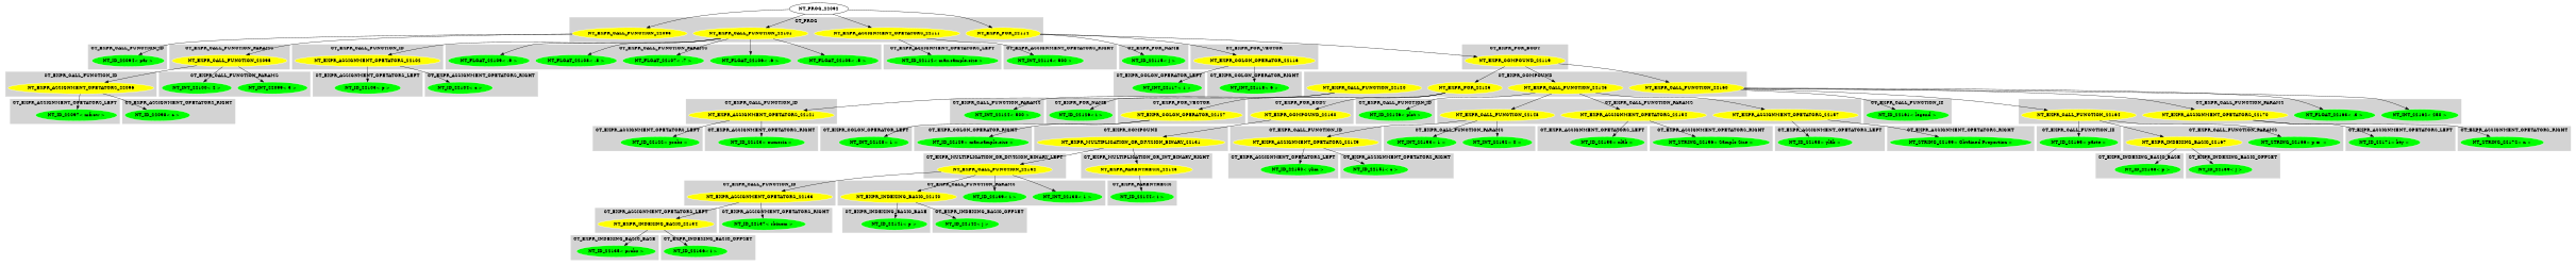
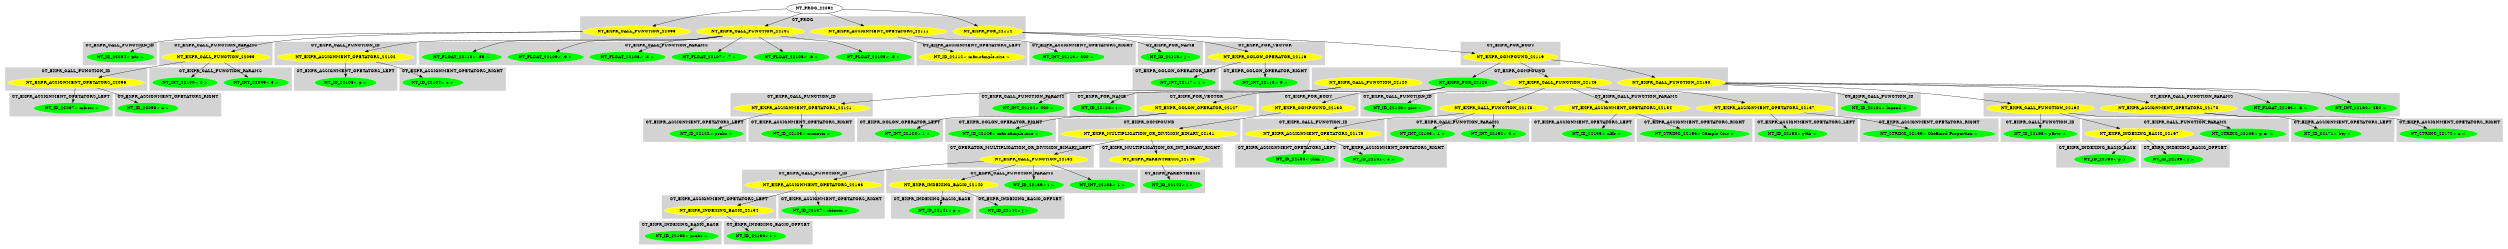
  digraph {
    node [color=white fillcolor=green style=filled]
    NT_EXPR_CALL_FUNCTION_22093 [fillcolor=yellow]
    NT_EXPR_CALL_FUNCTION_22101 [fillcolor=yellow]
    NT_EXPR_ASSIGNMENT_OPETATORS_22111 [fillcolor=yellow]
    NT_EXPR_FOR_22114 [fillcolor=yellow]
    "NT_ID_22094< par >"
    NT_EXPR_CALL_FUNCTION_22095 [fillcolor=yellow]
    NT_EXPR_ASSIGNMENT_OPETATORS_22096 [fillcolor=yellow]
    "NT_INT_22099< 3 >"
    "NT_INT_22100< 2 >"
    "NT_ID_22097< mfrow >"
    "NT_ID_22098< c >"
    NT_EXPR_ASSIGNMENT_OPETATORS_22102 [fillcolor=yellow]
    "NT_FLOAT_22105< .5 >"
    "NT_FLOAT_22106< .6 >"
    "NT_FLOAT_22107< .7 >"
    "NT_FLOAT_22108< .8 >"
    "NT_FLOAT_22109< .9 >"
+   "NT_FLOAT_22110< .95 >"
    "NT_ID_22103< p >"
    "NT_ID_22104< c >"
-   "NT_ID_22112< max.sample.size >"
+   "NT_ID_22112< max.sample.size >" [fillcolor=yellow]
    "NT_INT_22113< 500 >"
    "NT_ID_22115< j >"
    NT_EXPR_COLON_OPERATOR_22116 [fillcolor=yellow]
    NT_EXPR_COMPOUND_22119 [fillcolor=yellow]
    "NT_INT_22117< 1 >"
    "NT_INT_22118< 6 >"
    NT_EXPR_CALL_FUNCTION_22120 [fillcolor=yellow]
-   NT_EXPR_FOR_22125 [fillcolor=yellow]
+   NT_EXPR_FOR_22125
    NT_EXPR_CALL_FUNCTION_22145 [fillcolor=yellow]
    NT_EXPR_CALL_FUNCTION_22160 [fillcolor=yellow]
    NT_EXPR_ASSIGNMENT_OPETATORS_22121 [fillcolor=yellow]
    "NT_INT_22124< 500 >"
    "NT_ID_22122< probs >"
    "NT_ID_22123< numeric >"
    "NT_ID_22126< i >"
    NT_EXPR_COLON_OPERATOR_22127 [fillcolor=yellow]
    NT_EXPR_COMPOUND_22130 [fillcolor=yellow]
    "NT_INT_22128< 1 >"
    "NT_ID_22129< max.sample.size >"
    NT_EXPR_MULTIPLICATION_OR_DIVISION_BINARY_22131 [fillcolor=yellow]
    NT_EXPR_CALL_FUNCTION_22132 [fillcolor=yellow]
    NT_EXPR_PARENTHESIS_22143 [fillcolor=yellow]
    NT_EXPR_ASSIGNMENT_OPETATORS_22133 [fillcolor=yellow]
    "NT_INT_22138< 1 >"
    "NT_ID_22139< i >"
    NT_EXPR_INDEXING_BASIC_22140 [fillcolor=yellow]
    NT_EXPR_INDEXING_BASIC_22134 [fillcolor=yellow]
    "NT_ID_22137< rbinom >"
    "NT_ID_22135< probs >"
    "NT_ID_22136< i >"
    "NT_ID_22141< p >"
    "NT_ID_22142< j >"
    "NT_ID_22144< i >"
    "NT_ID_22146< plot >"
    NT_EXPR_CALL_FUNCTION_22148 [fillcolor=yellow]
    NT_EXPR_ASSIGNMENT_OPETATORS_22154 [fillcolor=yellow]
    NT_EXPR_ASSIGNMENT_OPETATORS_22157 [fillcolor=yellow]
    NT_EXPR_ASSIGNMENT_OPETATORS_22149 [fillcolor=yellow]
    "NT_INT_22152< 0 >"
    "NT_INT_22153< 1 >"
    "NT_ID_22150< ylim >"
    "NT_ID_22151< c >"
    "NT_ID_22155< xlab >"
    "NT_STRING_22156< Sample Size >"
    "NT_ID_22158< ylab >"
    "NT_STRING_22159< Obtained Proportion >"
    "NT_ID_22161< legend >"
    "NT_INT_22162< 250 >"
    "NT_FLOAT_22163< .3 >"
    NT_EXPR_CALL_FUNCTION_22164 [fillcolor=yellow]
    NT_EXPR_ASSIGNMENT_OPETATORS_22170 [fillcolor=yellow]
    "NT_ID_22165< paste >"
    "NT_STRING_22166< p =  >"
    NT_EXPR_INDEXING_BASIC_22167 [fillcolor=yellow]
    "NT_ID_22168< p >"
    "NT_ID_22169< j >"
    "NT_ID_22171< bty >"
    "NT_STRING_22172< n >"
    NT_PROG_22092 [color="" fillcolor="" style=""]
    subgraph cluster_1 {
      color=lightgrey
      label=CT_PROG
      style=filled
      NT_EXPR_CALL_FUNCTION_22093
      NT_EXPR_CALL_FUNCTION_22101
      NT_EXPR_ASSIGNMENT_OPETATORS_22111
      NT_EXPR_FOR_22114
    }
    subgraph cluster_2 {
      color=lightgrey
      label=CT_EXPR_CALL_FUNCTION_ID
      style=filled
      "NT_ID_22094< par >"
    }
    subgraph cluster_3 {
      color=lightgrey
      label=CT_EXPR_CALL_FUNCTION_PARAMS
      style=filled
      NT_EXPR_CALL_FUNCTION_22095
    }
    subgraph cluster_4 {
      color=lightgrey
      label=CT_EXPR_CALL_FUNCTION_ID
      style=filled
      NT_EXPR_ASSIGNMENT_OPETATORS_22096
    }
    subgraph cluster_5 {
      color=lightgrey
      label=CT_EXPR_CALL_FUNCTION_PARAMS
      style=filled
      "NT_INT_22099< 3 >"
      "NT_INT_22100< 2 >"
    }
    subgraph cluster_6 {
      color=lightgrey
      label=CT_EXPR_ASSIGNMENT_OPETATORS_LEFT
      style=filled
      "NT_ID_22097< mfrow >"
    }
    subgraph cluster_7 {
      color=lightgrey
      label=CT_EXPR_ASSIGNMENT_OPETATORS_RIGHT
      style=filled
      "NT_ID_22098< c >"
    }
    subgraph cluster_8 {
      color=lightgrey
      label=CT_EXPR_CALL_FUNCTION_ID
      style=filled
      NT_EXPR_ASSIGNMENT_OPETATORS_22102
    }
    subgraph cluster_9 {
      color=lightgrey
      label=CT_EXPR_CALL_FUNCTION_PARAMS
      style=filled
      "NT_FLOAT_22105< .5 >"
      "NT_FLOAT_22106< .6 >"
      "NT_FLOAT_22107< .7 >"
      "NT_FLOAT_22108< .8 >"
      "NT_FLOAT_22109< .9 >"
+     "NT_FLOAT_22110< .95 >"
    }
    subgraph cluster_10 {
      color=lightgrey
      label=CT_EXPR_ASSIGNMENT_OPETATORS_LEFT
      style=filled
      "NT_ID_22103< p >"
    }
    subgraph cluster_11 {
      color=lightgrey
      label=CT_EXPR_ASSIGNMENT_OPETATORS_RIGHT
      style=filled
      "NT_ID_22104< c >"
    }
    subgraph cluster_12 {
      color=lightgrey
      label=CT_EXPR_ASSIGNMENT_OPETATORS_LEFT
      style=filled
      "NT_ID_22112< max.sample.size >"
    }
    subgraph cluster_13 {
      color=lightgrey
      label=CT_EXPR_ASSIGNMENT_OPETATORS_RIGHT
      style=filled
      "NT_INT_22113< 500 >"
    }
    subgraph cluster_14 {
      color=lightgrey
      label=CT_EXPR_FOR_NAME
      style=filled
      "NT_ID_22115< j >"
    }
    subgraph cluster_15 {
      color=lightgrey
      label=CT_EXPR_FOR_VECTOR
      style=filled
      NT_EXPR_COLON_OPERATOR_22116
    }
    subgraph cluster_16 {
      color=lightgrey
      label=CT_EXPR_FOR_BODY
      style=filled
      NT_EXPR_COMPOUND_22119
    }
    subgraph cluster_17 {
      color=lightgrey
      label=CT_EXPR_COLON_OPERATOR_LEFT
      style=filled
      "NT_INT_22117< 1 >"
    }
    subgraph cluster_18 {
      color=lightgrey
      label=CT_EXPR_COLON_OPERATOR_RIGHT
      style=filled
      "NT_INT_22118< 6 >"
    }
    subgraph cluster_19 {
      color=lightgrey
      label=CT_EXPR_COMPOUND
      style=filled
      NT_EXPR_CALL_FUNCTION_22120
      NT_EXPR_FOR_22125
      NT_EXPR_CALL_FUNCTION_22145
      NT_EXPR_CALL_FUNCTION_22160
    }
    subgraph cluster_20 {
      color=lightgrey
      label=CT_EXPR_CALL_FUNCTION_ID
      style=filled
      NT_EXPR_ASSIGNMENT_OPETATORS_22121
    }
    subgraph cluster_21 {
      color=lightgrey
      label=CT_EXPR_CALL_FUNCTION_PARAMS
      style=filled
      "NT_INT_22124< 500 >"
    }
    subgraph cluster_22 {
      color=lightgrey
      label=CT_EXPR_ASSIGNMENT_OPETATORS_LEFT
      style=filled
      "NT_ID_22122< probs >"
    }
    subgraph cluster_23 {
      color=lightgrey
      label=CT_EXPR_ASSIGNMENT_OPETATORS_RIGHT
      style=filled
      "NT_ID_22123< numeric >"
    }
    subgraph cluster_24 {
      color=lightgrey
      label=CT_EXPR_FOR_NAME
      style=filled
      "NT_ID_22126< i >"
    }
    subgraph cluster_25 {
      color=lightgrey
      label=CT_EXPR_FOR_VECTOR
      style=filled
      NT_EXPR_COLON_OPERATOR_22127
    }
    subgraph cluster_26 {
      color=lightgrey
      label=CT_EXPR_FOR_BODY
      style=filled
      NT_EXPR_COMPOUND_22130
    }
    subgraph cluster_27 {
      color=lightgrey
      label=CT_EXPR_COLON_OPERATOR_LEFT
      style=filled
      "NT_INT_22128< 1 >"
    }
    subgraph cluster_28 {
      color=lightgrey
      label=CT_EXPR_COLON_OPERATOR_RIGHT
      style=filled
      "NT_ID_22129< max.sample.size >"
    }
    subgraph cluster_29 {
      color=lightgrey
      label=CT_EXPR_COMPOUND
      style=filled
      NT_EXPR_MULTIPLICATION_OR_DIVISION_BINARY_22131
    }
    subgraph cluster_30 {
      color=lightgrey
-     label=CT_EXPR_MULTIPLICATION_OR_DIVISION_BINARY_LEFT
+     label=CT_OPERATOR_MULTIPLICATION_OR_DIVISION_BINARY_LEFT
      style=filled
      NT_EXPR_CALL_FUNCTION_22132
    }
    subgraph cluster_31 {
      color=lightgrey
      label=CT_EXPR_MULTIPLICATION_OR_INT_BINARY_RIGHT
      style=filled
      NT_EXPR_PARENTHESIS_22143
    }
    subgraph cluster_32 {
      color=lightgrey
      label=CT_EXPR_CALL_FUNCTION_ID
      style=filled
      NT_EXPR_ASSIGNMENT_OPETATORS_22133
    }
    subgraph cluster_33 {
      color=lightgrey
      label=CT_EXPR_CALL_FUNCTION_PARAMS
      style=filled
      "NT_INT_22138< 1 >"
      "NT_ID_22139< i >"
      NT_EXPR_INDEXING_BASIC_22140
    }
    subgraph cluster_34 {
      color=lightgrey
      label=CT_EXPR_ASSIGNMENT_OPETATORS_LEFT
      style=filled
      NT_EXPR_INDEXING_BASIC_22134
    }
    subgraph cluster_35 {
      color=lightgrey
      label=CT_EXPR_ASSIGNMENT_OPETATORS_RIGHT
      style=filled
      "NT_ID_22137< rbinom >"
    }
    subgraph cluster_36 {
      color=lightgrey
      label=CT_EXPR_INDEXING_BASIC_BASE
      style=filled
      "NT_ID_22135< probs >"
    }
    subgraph cluster_37 {
      color=lightgrey
      label=CT_EXPR_INDEXING_BASIC_OFFSET
      style=filled
      "NT_ID_22136< i >"
    }
    subgraph cluster_38 {
      color=lightgrey
      label=CT_EXPR_INDEXING_BASIC_BASE
      style=filled
      "NT_ID_22141< p >"
    }
    subgraph cluster_39 {
      color=lightgrey
      label=CT_EXPR_INDEXING_BASIC_OFFSET
      style=filled
      "NT_ID_22142< j >"
    }
    subgraph cluster_40 {
      color=lightgrey
      label=CT_EXPR_PARENTHESIS
      style=filled
      "NT_ID_22144< i >"
    }
    subgraph cluster_41 {
      color=lightgrey
      label=CT_EXPR_CALL_FUNCTION_ID
      style=filled
      "NT_ID_22146< plot >"
    }
    subgraph cluster_42 {
      color=lightgrey
      label=CT_EXPR_CALL_FUNCTION_PARAMS
      style=filled
      NT_EXPR_CALL_FUNCTION_22148
      NT_EXPR_ASSIGNMENT_OPETATORS_22154
      NT_EXPR_ASSIGNMENT_OPETATORS_22157
    }
    subgraph cluster_43 {
      color=lightgrey
      label=CT_EXPR_CALL_FUNCTION_ID
      style=filled
      NT_EXPR_ASSIGNMENT_OPETATORS_22149
    }
    subgraph cluster_44 {
      color=lightgrey
      label=CT_EXPR_CALL_FUNCTION_PARAMS
      style=filled
      "NT_INT_22152< 0 >"
      "NT_INT_22153< 1 >"
    }
    subgraph cluster_45 {
      color=lightgrey
      label=CT_EXPR_ASSIGNMENT_OPETATORS_LEFT
      style=filled
      "NT_ID_22150< ylim >"
    }
    subgraph cluster_46 {
      color=lightgrey
      label=CT_EXPR_ASSIGNMENT_OPETATORS_RIGHT
      style=filled
      "NT_ID_22151< c >"
    }
    subgraph cluster_47 {
      color=lightgrey
      label=CT_EXPR_ASSIGNMENT_OPETATORS_LEFT
      style=filled
      "NT_ID_22155< xlab >"
    }
    subgraph cluster_48 {
      color=lightgrey
      label=CT_EXPR_ASSIGNMENT_OPETATORS_RIGHT
      style=filled
      "NT_STRING_22156< Sample Size >"
    }
    subgraph cluster_49 {
      color=lightgrey
      label=CT_EXPR_ASSIGNMENT_OPETATORS_LEFT
      style=filled
      "NT_ID_22158< ylab >"
    }
    subgraph cluster_50 {
      color=lightgrey
      label=CT_EXPR_ASSIGNMENT_OPETATORS_RIGHT
      style=filled
      "NT_STRING_22159< Obtained Proportion >"
    }
    subgraph cluster_51 {
      color=lightgrey
      label=CT_EXPR_CALL_FUNCTION_ID
      style=filled
      "NT_ID_22161< legend >"
    }
    subgraph cluster_52 {
      color=lightgrey
      label=CT_EXPR_CALL_FUNCTION_PARAMS
      style=filled
      "NT_INT_22162< 250 >"
      "NT_FLOAT_22163< .3 >"
      NT_EXPR_CALL_FUNCTION_22164
      NT_EXPR_ASSIGNMENT_OPETATORS_22170
    }
    subgraph cluster_53 {
      color=lightgrey
      label=CT_EXPR_CALL_FUNCTION_ID
      style=filled
      "NT_ID_22165< paste >"
    }
    subgraph cluster_54 {
      color=lightgrey
      label=CT_EXPR_CALL_FUNCTION_PARAMS
      style=filled
      "NT_STRING_22166< p =  >"
      NT_EXPR_INDEXING_BASIC_22167
    }
    subgraph cluster_55 {
      color=lightgrey
      label=CT_EXPR_INDEXING_BASIC_BASE
      style=filled
      "NT_ID_22168< p >"
    }
    subgraph cluster_56 {
      color=lightgrey
      label=CT_EXPR_INDEXING_BASIC_OFFSET
      style=filled
      "NT_ID_22169< j >"
    }
    subgraph cluster_57 {
      color=lightgrey
      label=CT_EXPR_ASSIGNMENT_OPETATORS_LEFT
      style=filled
      "NT_ID_22171< bty >"
    }
    subgraph cluster_58 {
      color=lightgrey
      label=CT_EXPR_ASSIGNMENT_OPETATORS_RIGHT
      style=filled
      "NT_STRING_22172< n >"
    }
    NT_EXPR_CALL_FUNCTION_22093 -> "NT_ID_22094< par >"
    NT_EXPR_CALL_FUNCTION_22093 -> NT_EXPR_CALL_FUNCTION_22095
    NT_EXPR_CALL_FUNCTION_22101 -> NT_EXPR_ASSIGNMENT_OPETATORS_22102
    NT_EXPR_CALL_FUNCTION_22101 -> "NT_FLOAT_22105< .5 >"
    NT_EXPR_CALL_FUNCTION_22101 -> "NT_FLOAT_22106< .6 >"
    NT_EXPR_CALL_FUNCTION_22101 -> "NT_FLOAT_22107< .7 >"
    NT_EXPR_CALL_FUNCTION_22101 -> "NT_FLOAT_22108< .8 >"
    NT_EXPR_CALL_FUNCTION_22101 -> "NT_FLOAT_22109< .9 >"
+   NT_EXPR_CALL_FUNCTION_22101 -> "NT_FLOAT_22110< .95 >"
    NT_EXPR_ASSIGNMENT_OPETATORS_22111 -> "NT_ID_22112< max.sample.size >"
    NT_EXPR_ASSIGNMENT_OPETATORS_22111 -> "NT_INT_22113< 500 >"
    NT_EXPR_FOR_22114 -> "NT_ID_22115< j >"
    NT_EXPR_FOR_22114 -> NT_EXPR_COLON_OPERATOR_22116
    NT_EXPR_FOR_22114 -> NT_EXPR_COMPOUND_22119
    NT_EXPR_CALL_FUNCTION_22095 -> NT_EXPR_ASSIGNMENT_OPETATORS_22096
    NT_EXPR_CALL_FUNCTION_22095 -> "NT_INT_22099< 3 >"
    NT_EXPR_CALL_FUNCTION_22095 -> "NT_INT_22100< 2 >"
    NT_EXPR_ASSIGNMENT_OPETATORS_22096 -> "NT_ID_22097< mfrow >"
    NT_EXPR_ASSIGNMENT_OPETATORS_22096 -> "NT_ID_22098< c >"
    NT_EXPR_ASSIGNMENT_OPETATORS_22102 -> "NT_ID_22103< p >"
    NT_EXPR_ASSIGNMENT_OPETATORS_22102 -> "NT_ID_22104< c >"
    NT_EXPR_COLON_OPERATOR_22116 -> "NT_INT_22117< 1 >"
    NT_EXPR_COLON_OPERATOR_22116 -> "NT_INT_22118< 6 >"
    NT_EXPR_COMPOUND_22119 -> NT_EXPR_FOR_22125
    NT_EXPR_COMPOUND_22119 -> NT_EXPR_CALL_FUNCTION_22145
    NT_EXPR_COMPOUND_22119 -> NT_EXPR_CALL_FUNCTION_22160
    NT_EXPR_CALL_FUNCTION_22120 -> NT_EXPR_ASSIGNMENT_OPETATORS_22121
    NT_EXPR_CALL_FUNCTION_22120 -> "NT_INT_22124< 500 >"
    NT_EXPR_FOR_22125 -> "NT_ID_22126< i >"
    NT_EXPR_FOR_22125 -> NT_EXPR_COLON_OPERATOR_22127
    NT_EXPR_FOR_22125 -> NT_EXPR_COMPOUND_22130
    NT_EXPR_CALL_FUNCTION_22145 -> "NT_ID_22146< plot >"
    NT_EXPR_CALL_FUNCTION_22145 -> NT_EXPR_CALL_FUNCTION_22148
    NT_EXPR_CALL_FUNCTION_22145 -> NT_EXPR_ASSIGNMENT_OPETATORS_22154
    NT_EXPR_CALL_FUNCTION_22145 -> NT_EXPR_ASSIGNMENT_OPETATORS_22157
    NT_EXPR_CALL_FUNCTION_22160 -> "NT_ID_22161< legend >"
    NT_EXPR_CALL_FUNCTION_22160 -> "NT_INT_22162< 250 >"
    NT_EXPR_CALL_FUNCTION_22160 -> "NT_FLOAT_22163< .3 >"
    NT_EXPR_CALL_FUNCTION_22160 -> NT_EXPR_CALL_FUNCTION_22164
    NT_EXPR_CALL_FUNCTION_22160 -> NT_EXPR_ASSIGNMENT_OPETATORS_22170
    NT_EXPR_ASSIGNMENT_OPETATORS_22121 -> "NT_ID_22122< probs >"
    NT_EXPR_ASSIGNMENT_OPETATORS_22121 -> "NT_ID_22123< numeric >"
    NT_EXPR_COLON_OPERATOR_22127 -> "NT_INT_22128< 1 >"
    NT_EXPR_COLON_OPERATOR_22127 -> "NT_ID_22129< max.sample.size >"
    NT_EXPR_COMPOUND_22130 -> NT_EXPR_MULTIPLICATION_OR_DIVISION_BINARY_22131
    NT_EXPR_MULTIPLICATION_OR_DIVISION_BINARY_22131 -> NT_EXPR_CALL_FUNCTION_22132
    NT_EXPR_MULTIPLICATION_OR_DIVISION_BINARY_22131 -> NT_EXPR_PARENTHESIS_22143
    NT_EXPR_CALL_FUNCTION_22132 -> NT_EXPR_ASSIGNMENT_OPETATORS_22133
    NT_EXPR_CALL_FUNCTION_22132 -> "NT_INT_22138< 1 >"
    NT_EXPR_CALL_FUNCTION_22132 -> "NT_ID_22139< i >"
    NT_EXPR_CALL_FUNCTION_22132 -> NT_EXPR_INDEXING_BASIC_22140
    NT_EXPR_PARENTHESIS_22143 -> "NT_ID_22144< i >"
    NT_EXPR_ASSIGNMENT_OPETATORS_22133 -> NT_EXPR_INDEXING_BASIC_22134
    NT_EXPR_ASSIGNMENT_OPETATORS_22133 -> "NT_ID_22137< rbinom >"
    NT_EXPR_INDEXING_BASIC_22140 -> "NT_ID_22141< p >"
    NT_EXPR_INDEXING_BASIC_22140 -> "NT_ID_22142< j >"
    NT_EXPR_INDEXING_BASIC_22134 -> "NT_ID_22135< probs >"
    NT_EXPR_INDEXING_BASIC_22134 -> "NT_ID_22136< i >"
    NT_EXPR_CALL_FUNCTION_22148 -> NT_EXPR_ASSIGNMENT_OPETATORS_22149
    NT_EXPR_CALL_FUNCTION_22148 -> "NT_INT_22152< 0 >"
    NT_EXPR_CALL_FUNCTION_22148 -> "NT_INT_22153< 1 >"
    NT_EXPR_ASSIGNMENT_OPETATORS_22154 -> "NT_ID_22155< xlab >"
    NT_EXPR_ASSIGNMENT_OPETATORS_22154 -> "NT_STRING_22156< Sample Size >"
    NT_EXPR_ASSIGNMENT_OPETATORS_22157 -> "NT_ID_22158< ylab >"
    NT_EXPR_ASSIGNMENT_OPETATORS_22157 -> "NT_STRING_22159< Obtained Proportion >"
    NT_EXPR_ASSIGNMENT_OPETATORS_22149 -> "NT_ID_22150< ylim >"
    NT_EXPR_ASSIGNMENT_OPETATORS_22149 -> "NT_ID_22151< c >"
    NT_EXPR_CALL_FUNCTION_22164 -> "NT_ID_22165< paste >"
    NT_EXPR_CALL_FUNCTION_22164 -> "NT_STRING_22166< p =  >"
    NT_EXPR_CALL_FUNCTION_22164 -> NT_EXPR_INDEXING_BASIC_22167
    NT_EXPR_ASSIGNMENT_OPETATORS_22170 -> "NT_ID_22171< bty >"
    NT_EXPR_ASSIGNMENT_OPETATORS_22170 -> "NT_STRING_22172< n >"
    NT_EXPR_INDEXING_BASIC_22167 -> "NT_ID_22168< p >"
    NT_EXPR_INDEXING_BASIC_22167 -> "NT_ID_22169< j >"
    NT_PROG_22092 -> NT_EXPR_CALL_FUNCTION_22093
    NT_PROG_22092 -> NT_EXPR_CALL_FUNCTION_22101
    NT_PROG_22092 -> NT_EXPR_ASSIGNMENT_OPETATORS_22111
    NT_PROG_22092 -> NT_EXPR_FOR_22114
  }
